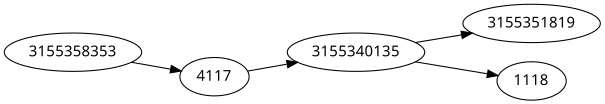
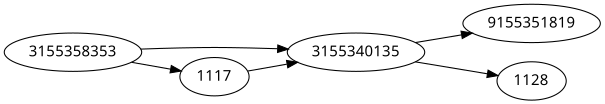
  strict digraph {
    fontname="Noto Sans"
    rankdir=LR
    node [fontname="Noto Sans"]
    edge [fontname="Noto Sans"]
    n1 [label=3155340135]
-   3155351819
-   1118
+   3155351819 [label=9155351819]
+   1118 [label=1128]
    3155358353
-   1117 [label=4117]
+   1117
    n1 -> 3155351819
    n1 -> 1118
+   3155358353 -> n1
    3155358353 -> 1117
    1117 -> n1
  }
